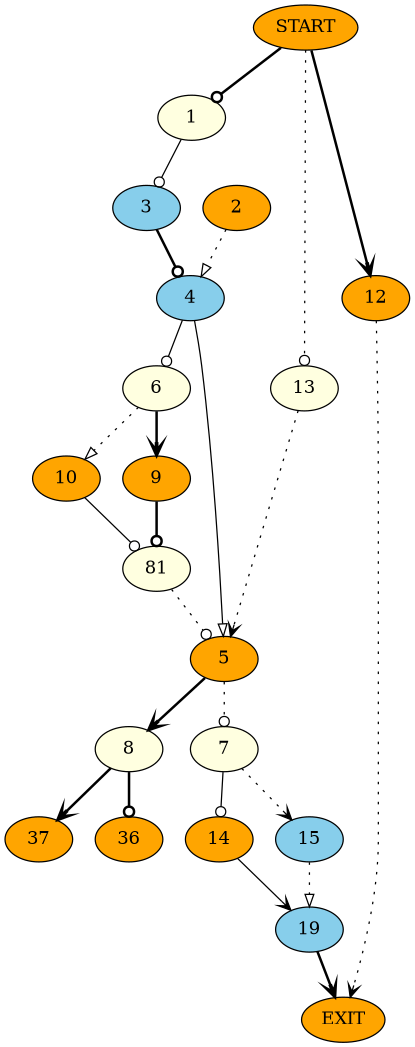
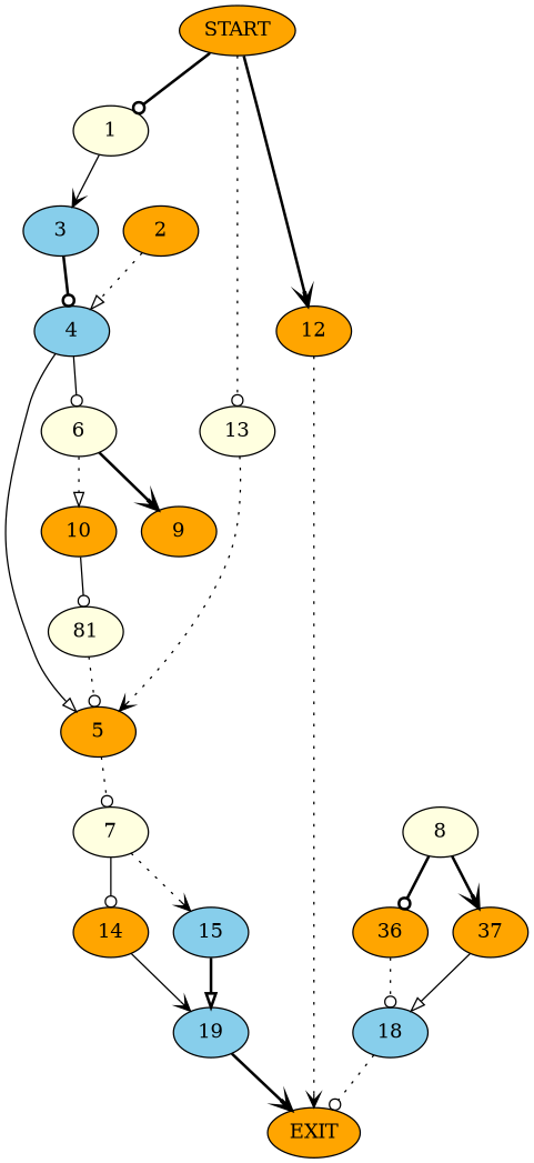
  digraph {
    node [fillcolor=orange style=filled]
    edge [arrowhead=odot style=bold]
    n1 [label=START]
    1 [fillcolor=lightyellow]
    12
    13 [fillcolor=lightyellow]
    3 [fillcolor=skyblue]
    n6 [label=EXIT]
    5
    4 [fillcolor=skyblue]
    2
    6 [fillcolor=lightyellow]
    7 [fillcolor=lightyellow]
    8 [fillcolor=lightyellow]
    9
    10
    14
    15 [fillcolor=skyblue]
    n17 [label=36]
    n18 [label=37]
    n19 [fillcolor=lightyellow label=81]
    19 [fillcolor=skyblue]
+   18 [fillcolor=skyblue]
    n1 -> 1
    n1 -> 12 [arrowhead=vee]
    n1 -> 13 [style=dotted]
-   1 -> 3 [style=solid]
+   1 -> 3 [arrowhead=vee style=solid]
    12 -> n6 [arrowhead=vee style=dotted]
    13 -> 5 [arrowhead=vee style=dotted]
    3 -> 4
    5 -> 7 [style=dotted]
-   5 -> 8 [arrowhead=vee]
    4 -> 5 [arrowhead=onormal style=solid]
    4 -> 6 [style=solid]
    2 -> 4 [arrowhead=onormal style=dotted]
    6 -> 9 [arrowhead=vee]
    6 -> 10 [arrowhead=onormal style=dotted]
    7 -> 14 [style=solid]
    7 -> 15 [arrowhead=vee style=dotted]
    8 -> n17
    8 -> n18 [arrowhead=vee]
-   9 -> n19
    10 -> n19 [style=solid]
    14 -> 19 [arrowhead=vee style=solid]
-   15 -> 19 [arrowhead=onormal style=dotted]
+   15 -> 19 [arrowhead=onormal]
+   n17 -> 18 [style=dotted]
+   n18 -> 18 [arrowhead=onormal style=solid]
    n19 -> 5 [style=dotted]
    19 -> n6 [arrowhead=vee]
+   18 -> n6 [style=dotted]
  }
